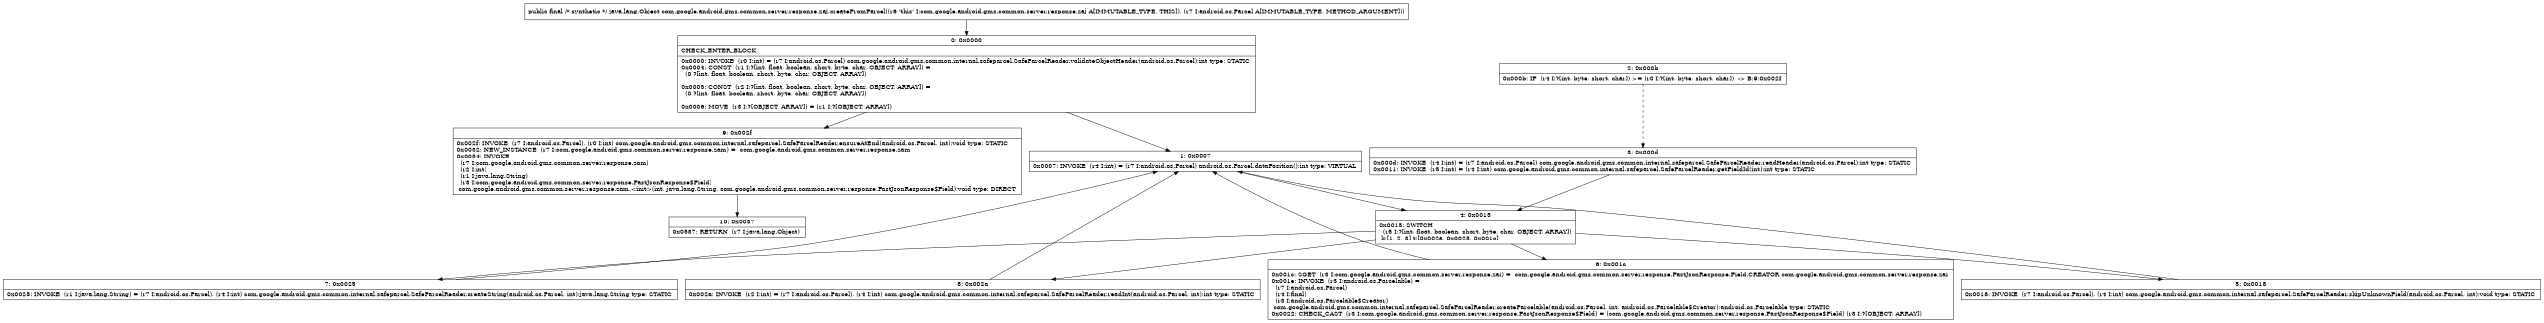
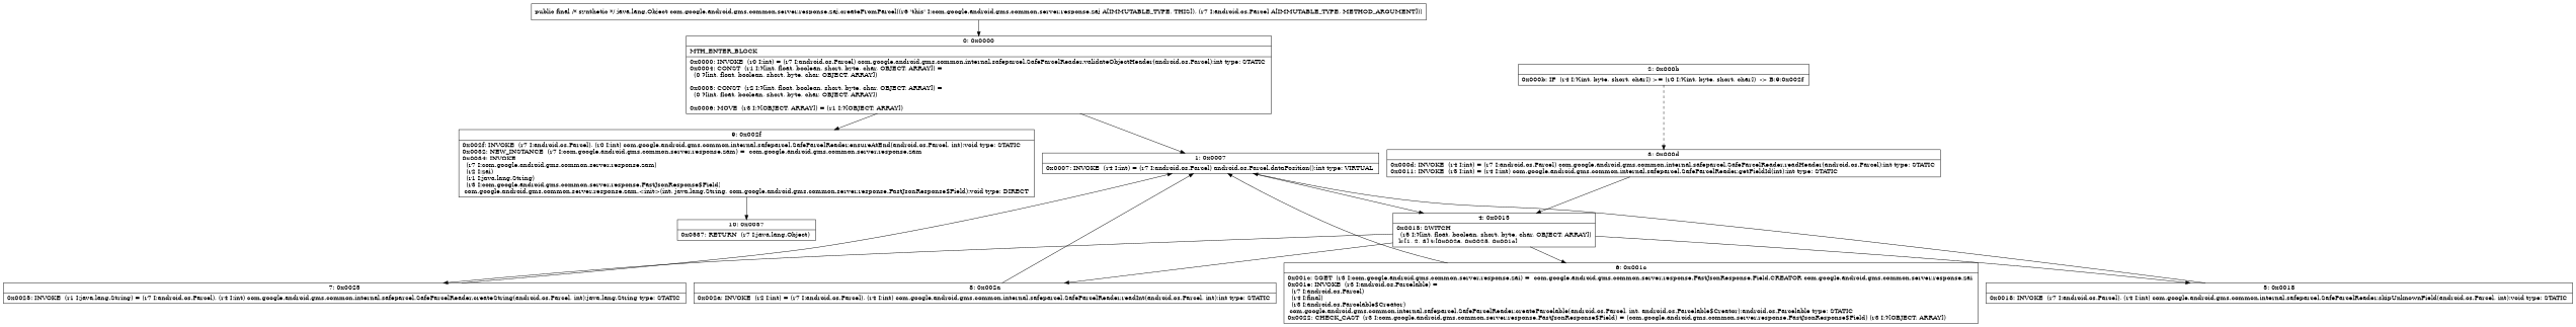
  digraph {
    node [shape=record]
-   n1 [label="{0\:\ 0x0000|CHECK_ENTER_BLOCK\l|0x0000: INVOKE  (r0 I:int) = (r7 I:android.os.Parcel) com.google.android.gms.common.internal.safeparcel.SafeParcelReader.validateObjectHeader(android.os.Parcel):int type: STATIC \l0x0004: CONST  (r1 I:?[int, float, boolean, short, byte, char, OBJECT, ARRAY]) = \l  (0 ?[int, float, boolean, short, byte, char, OBJECT, ARRAY])\l \l0x0005: CONST  (r2 I:?[int, float, boolean, short, byte, char, OBJECT, ARRAY]) = \l  (0 ?[int, float, boolean, short, byte, char, OBJECT, ARRAY])\l \l0x0006: MOVE  (r3 I:?[OBJECT, ARRAY]) = (r1 I:?[OBJECT, ARRAY]) \l}"]
+   n1 [label="{0\:\ 0x0000|MTH_ENTER_BLOCK\l|0x0000: INVOKE  (r0 I:int) = (r7 I:android.os.Parcel) com.google.android.gms.common.internal.safeparcel.SafeParcelReader.validateObjectHeader(android.os.Parcel):int type: STATIC \l0x0004: CONST  (r1 I:?[int, float, boolean, short, byte, char, OBJECT, ARRAY]) = \l  (0 ?[int, float, boolean, short, byte, char, OBJECT, ARRAY])\l \l0x0005: CONST  (r2 I:?[int, float, boolean, short, byte, char, OBJECT, ARRAY]) = \l  (0 ?[int, float, boolean, short, byte, char, OBJECT, ARRAY])\l \l0x0006: MOVE  (r3 I:?[OBJECT, ARRAY]) = (r1 I:?[OBJECT, ARRAY]) \l}"]
    n2 [label="{1\:\ 0x0007|0x0007: INVOKE  (r4 I:int) = (r7 I:android.os.Parcel) android.os.Parcel.dataPosition():int type: VIRTUAL \l}"]
-   n3 [label="{9\:\ 0x002f|0x002f: INVOKE  (r7 I:android.os.Parcel), (r0 I:int) com.google.android.gms.common.internal.safeparcel.SafeParcelReader.ensureAtEnd(android.os.Parcel, int):void type: STATIC \l0x0032: NEW_INSTANCE  (r7 I:com.google.android.gms.common.server.response.zam) =  com.google.android.gms.common.server.response.zam \l0x0034: INVOKE  \l  (r7 I:com.google.android.gms.common.server.response.zam)\l  (r2 I:int)\l  (r1 I:java.lang.String)\l  (r3 I:com.google.android.gms.common.server.response.FastJsonResponse$Field)\l com.google.android.gms.common.server.response.zam.\<init\>(int, java.lang.String, com.google.android.gms.common.server.response.FastJsonResponse$Field):void type: DIRECT \l}"]
+   n3 [label="{9\:\ 0x002f|0x002f: INVOKE  (r7 I:android.os.Parcel), (r0 I:int) com.google.android.gms.common.internal.safeparcel.SafeParcelReader.ensureAtEnd(android.os.Parcel, int):void type: STATIC \l0x0032: NEW_INSTANCE  (r7 I:com.google.android.gms.common.server.response.zam) =  com.google.android.gms.common.server.response.zam \l0x0034: INVOKE  \l  (r7 I:com.google.android.gms.common.server.response.zam)\l  (r2 I:zai)\l  (r1 I:java.lang.String)\l  (r3 I:com.google.android.gms.common.server.response.FastJsonResponse$Field)\l com.google.android.gms.common.server.response.zam.\<init\>(int, java.lang.String, com.google.android.gms.common.server.response.FastJsonResponse$Field):void type: DIRECT \l}"]
    n4 [label="{4\:\ 0x0015|0x0015: SWITCH  \l  (r5 I:?[int, float, boolean, short, byte, char, OBJECT, ARRAY])\l k:[1, 2, 3] t:[0x002a, 0x0025, 0x001c] \l}"]
    n5 [label="{2\:\ 0x000b|0x000b: IF  (r4 I:?[int, byte, short, char]) \>= (r0 I:?[int, byte, short, char])  \-\> B:9:0x002f \l}"]
    n6 [label="{3\:\ 0x000d|0x000d: INVOKE  (r4 I:int) = (r7 I:android.os.Parcel) com.google.android.gms.common.internal.safeparcel.SafeParcelReader.readHeader(android.os.Parcel):int type: STATIC \l0x0011: INVOKE  (r5 I:int) = (r4 I:int) com.google.android.gms.common.internal.safeparcel.SafeParcelReader.getFieldId(int):int type: STATIC \l}"]
    n7 [label="{10\:\ 0x0037|0x0537: RETURN  (r7 I:java.lang.Object) \l}"]
    n8 [label="{5\:\ 0x0018|0x0018: INVOKE  (r7 I:android.os.Parcel), (r4 I:int) com.google.android.gms.common.internal.safeparcel.SafeParcelReader.skipUnknownField(android.os.Parcel, int):void type: STATIC \l}"]
    n9 [label="{6\:\ 0x001c|0x001c: SGET  (r3 I:com.google.android.gms.common.server.response.zai) =  com.google.android.gms.common.server.response.FastJsonResponse.Field.CREATOR com.google.android.gms.common.server.response.zai \l0x001e: INVOKE  (r3 I:android.os.Parcelable) = \l  (r7 I:android.os.Parcel)\l  (r4 I:final)\l  (r3 I:android.os.Parcelable$Creator)\l com.google.android.gms.common.internal.safeparcel.SafeParcelReader.createParcelable(android.os.Parcel, int, android.os.Parcelable$Creator):android.os.Parcelable type: STATIC \l0x0022: CHECK_CAST  (r3 I:com.google.android.gms.common.server.response.FastJsonResponse$Field) = (com.google.android.gms.common.server.response.FastJsonResponse$Field) (r3 I:?[OBJECT, ARRAY]) \l}"]
    n10 [label="{7\:\ 0x0025|0x0025: INVOKE  (r1 I:java.lang.String) = (r7 I:android.os.Parcel), (r4 I:int) com.google.android.gms.common.internal.safeparcel.SafeParcelReader.createString(android.os.Parcel, int):java.lang.String type: STATIC \l}"]
    n11 [label="{8\:\ 0x002a|0x002a: INVOKE  (r2 I:int) = (r7 I:android.os.Parcel), (r4 I:int) com.google.android.gms.common.internal.safeparcel.SafeParcelReader.readInt(android.os.Parcel, int):int type: STATIC \l}"]
    n12 [label="{public final \/* synthetic *\/ java.lang.Object com.google.android.gms.common.server.response.zaj.createFromParcel((r6 'this' I:com.google.android.gms.common.server.response.zaj A[IMMUTABLE_TYPE, THIS]), (r7 I:android.os.Parcel A[IMMUTABLE_TYPE, METHOD_ARGUMENT])) }"]
    n1 -> n2
    n1 -> n3
    n2 -> n4
    n3 -> n7
    n4 -> n8
    n4 -> n9
    n4 -> n10
    n4 -> n11
    n5 -> n6 [style=dashed]
    n6 -> n4
    n8 -> n2
    n9 -> n2
    n10 -> n2
    n11 -> n2
    n12 -> n1
  }
